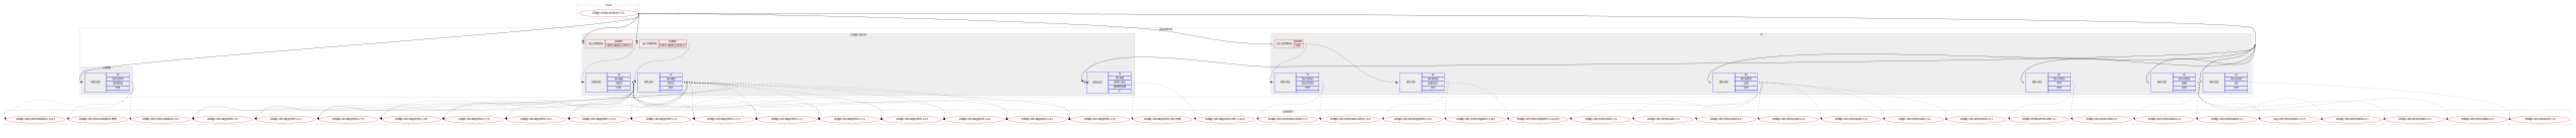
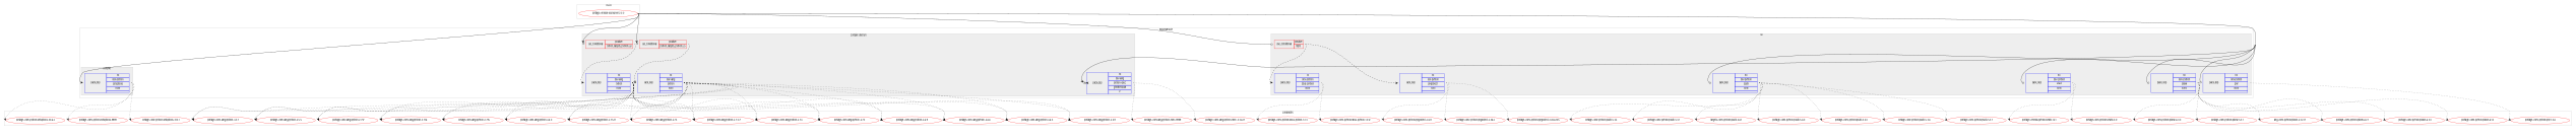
  digraph {
    compound=true
    concentrate=true
    fontname=Inter
    fontsize=10
    newrank=true
    rankdir=TB
    ranksep=1.5
    node [color=red fontname=Inter fontsize=10]
    edge [arrowhead=vee fontname=Inter headport=w style=dotted tailport=e weight=100]
    n1 [label="portage://media-sound/lyvi-2.0.0" width=4]
    n2 [color=blue label=<<TABLE BORDER="0" CELLBORDER="1" CELLSPACING="0" CELLPADDING="4" WIDTH="220"><TR><TD ROWSPAN="6" CELLPADDING="30">pack_dep</TD></TR><TR><TD WIDTH="110">no</TD></TR><TR><TD>dev-python</TD></TR><TR><TD>setuptools</TD></TR><TR><TD>none</TD></TR><TR><TD></TD></TR></TABLE>> shape=none]
    n3 [color=blue label=<<TABLE BORDER="0" CELLBORDER="1" CELLSPACING="0" CELLPADDING="4" WIDTH="220"><TR><TD ROWSPAN="6" CELLPADDING="30">pack_dep</TD></TR><TR><TD WIDTH="110">no</TD></TR><TR><TD>dev-lang</TD></TR><TR><TD>python</TD></TR><TR><TD>none</TD></TR><TR><TD></TD></TR></TABLE>> shape=none]
    n4 [label=<<TABLE BORDER="0" CELLBORDER="1" CELLSPACING="0" CELLPADDING="4"><TR><TD ROWSPAN="3" CELLPADDING="10">use_conditional</TD></TR><TR><TD>positive</TD></TR><TR><TD>python_targets_python3_5</TD></TR></TABLE>> shape=none]
    n5 [color=blue label=<<TABLE BORDER="0" CELLBORDER="1" CELLSPACING="0" CELLPADDING="4" WIDTH="220"><TR><TD ROWSPAN="6" CELLPADDING="30">pack_dep</TD></TR><TR><TD WIDTH="110">no</TD></TR><TR><TD>dev-lang</TD></TR><TR><TD>python</TD></TR><TR><TD>none</TD></TR><TR><TD></TD></TR></TABLE>> shape=none]
    n6 [label=<<TABLE BORDER="0" CELLBORDER="1" CELLSPACING="0" CELLPADDING="4"><TR><TD ROWSPAN="3" CELLPADDING="10">use_conditional</TD></TR><TR><TD>positive</TD></TR><TR><TD>python_targets_python3_6</TD></TR></TABLE>> shape=none]
    n7 [color=blue label=<<TABLE BORDER="0" CELLBORDER="1" CELLSPACING="0" CELLPADDING="4" WIDTH="220"><TR><TD ROWSPAN="6" CELLPADDING="30">pack_dep</TD></TR><TR><TD WIDTH="110">no</TD></TR><TR><TD>dev-lang</TD></TR><TR><TD>python-exec</TD></TR><TR><TD>greaterequal</TD></TR><TR><TD>2</TD></TR></TABLE>> shape=none]
    n8 [color=blue label=<<TABLE BORDER="0" CELLBORDER="1" CELLSPACING="0" CELLPADDING="4" WIDTH="220"><TR><TD ROWSPAN="6" CELLPADDING="30">pack_dep</TD></TR><TR><TD WIDTH="110">no</TD></TR><TR><TD>dev-python</TD></TR><TR><TD>dbus-python</TD></TR><TR><TD>none</TD></TR><TR><TD></TD></TR></TABLE>> shape=none]
    n9 [color=blue label=<<TABLE BORDER="0" CELLBORDER="1" CELLSPACING="0" CELLPADDING="4" WIDTH="220"><TR><TD ROWSPAN="6" CELLPADDING="30">pack_dep</TD></TR><TR><TD WIDTH="110">no</TD></TR><TR><TD>dev-python</TD></TR><TR><TD>pygobject</TD></TR><TR><TD>none</TD></TR><TR><TD></TD></TR></TABLE>> shape=none]
    n10 [label=<<TABLE BORDER="0" CELLBORDER="1" CELLSPACING="0" CELLPADDING="4"><TR><TD ROWSPAN="3" CELLPADDING="10">use_conditional</TD></TR><TR><TD>positive</TD></TR><TR><TD>mpris</TD></TR></TABLE>> shape=none]
    n11 [color=blue label=<<TABLE BORDER="0" CELLBORDER="1" CELLSPACING="0" CELLPADDING="4" WIDTH="220"><TR><TD ROWSPAN="6" CELLPADDING="30">pack_dep</TD></TR><TR><TD WIDTH="110">no</TD></TR><TR><TD>dev-python</TD></TR><TR><TD>pillow</TD></TR><TR><TD>none</TD></TR><TR><TD></TD></TR></TABLE>> shape=none]
    n12 [color=blue label=<<TABLE BORDER="0" CELLBORDER="1" CELLSPACING="0" CELLPADDING="4" WIDTH="220"><TR><TD ROWSPAN="6" CELLPADDING="30">pack_dep</TD></TR><TR><TD WIDTH="110">no</TD></TR><TR><TD>dev-python</TD></TR><TR><TD>plyr</TD></TR><TR><TD>none</TD></TR><TR><TD></TD></TR></TABLE>> shape=none]
    n13 [color=blue label=<<TABLE BORDER="0" CELLBORDER="1" CELLSPACING="0" CELLPADDING="4" WIDTH="220"><TR><TD ROWSPAN="6" CELLPADDING="30">pack_dep</TD></TR><TR><TD WIDTH="110">no</TD></TR><TR><TD>dev-python</TD></TR><TR><TD>psutil</TD></TR><TR><TD>none</TD></TR><TR><TD></TD></TR></TABLE>> shape=none]
    n14 [color=blue label=<<TABLE BORDER="0" CELLBORDER="1" CELLSPACING="0" CELLPADDING="4" WIDTH="220"><TR><TD ROWSPAN="6" CELLPADDING="30">pack_dep</TD></TR><TR><TD WIDTH="110">no</TD></TR><TR><TD>dev-python</TD></TR><TR><TD>urwid</TD></TR><TR><TD>none</TD></TR><TR><TD></TD></TR></TABLE>> shape=none]
    n15 [label="portage://dev-python/setuptools-40.6.3" width=4]
    n16 [label="portage://dev-python/setuptools-41.5.1" width=4]
    n17 [label="portage://dev-python/setuptools-9999" width=4]
    n18 [label="portage://dev-lang/python-2.7.15" width=4]
    n19 [label="portage://dev-lang/python-2.7.16" width=4]
    n20 [label="portage://dev-lang/python-2.7.17" width=4]
    n21 [label="portage://dev-lang/python-3.5.5" width=4]
    n22 [label="portage://dev-lang/python-3.5.7" width=4]
    n23 [label="portage://dev-lang/python-3.5.9" width=4]
    n24 [label="portage://dev-lang/python-3.6.5" width=4]
    n25 [label="portage://dev-lang/python-3.6.8" width=4]
    n26 [label="portage://dev-lang/python-3.6.9" width=4]
    n27 [label="portage://dev-lang/python-3.7.2" width=4]
    n28 [label="portage://dev-lang/python-3.7.3" width=4]
    n29 [label="portage://dev-lang/python-3.7.4-r1" width=4]
    n30 [label="portage://dev-lang/python-3.7.5" width=4]
    n31 [label="portage://dev-lang/python-3.7.5-r1" width=4]
    n32 [label="portage://dev-lang/python-3.8.0" width=4]
    n33 [label="portage://dev-lang/python-exec-2.4.6-r1" width=4]
    n34 [label="portage://dev-lang/python-exec-9999" width=4]
    n35 [label="lang://dev-python/pillow-3.4.2-r1" width=4]
    n36 [label="portage://dev-python/pillow-5.4.1" width=4]
    n37 [label="portage://dev-python/pillow-6.0.0" width=4]
    n38 [label="portage://dev-python/pillow-6.1.0" width=4]
    n39 [label="portage://dev-python/pillow-6.2.0" width=4]
    n40 [label="portage://dev-python/pillow-6.2.1" width=4]
    n41 [label="portage://dev-python/dbus-python-1.2.12" width=4]
    n42 [label="portage://dev-python/dbus-python-1.2.4" width=4]
    n43 [label="portage://dev-python/pygobject-2.28.6-r55" width=4]
    n44 [label="portage://dev-python/pygobject-3.28.3" width=4]
    n45 [label="portage://dev-python/pygobject-3.32.1" width=4]
    n46 [label="portage://dev-python/plyr-1.0.6" width=4]
    n47 [label="portage://dev-python/psutil-5.4.1" width=4]
    n48 [label="portage://dev-python/psutil-5.4.3" width=4]
    n49 [label="portage://dev-python/psutil-5.4.7" width=4]
    n50 [label="portage://dev-python/psutil-5.4.8" width=4]
    n51 [label="portage://dev-python/psutil-5.5.0" width=4]
    n52 [label="portage://dev-python/psutil-5.6.0" width=4]
-   n53 [label="portage://dev-python/psutil-5.6.1" width=4]
+   n53 [label="targets://dev-python/psutil-5.6.1" width=4]
    n54 [label="portage://media-python/urwid-1.3.1" width=4]
    n55 [label="portage://dev-python/urwid-2.0.1" width=4]
    subgraph cluster_1 {
      color=gray
      label=<<i>ebuild</i>>
      rank=same
      n1
    }
    subgraph cluster_2 {
      color=gray
      label=<<i>dependencies</i>>
      subgraph cluster_3 {
        color=gray
        fillcolor="#eeeeee"
        label=<<i>compile</i>>
        style=filled
        subgraph sub_4 {
          color=gray
          fillcolor="#eeeeee"
          label=<<i>compile</i>>
          style=filled
          n2
        }
      }
      subgraph cluster_5 {
        color=gray
        fillcolor="#eeeeee"
        label=<<i>compile and run</i>>
        style=filled
        subgraph sub_6 {
          color=gray
          fillcolor="#eeeeee"
          label=<<i>compile and run</i>>
          style=filled
          n4
          subgraph sub_7 {
            color=gray
            fillcolor="#eeeeee"
            label=<<i>compile and run</i>>
            style=filled
            n3
          }
        }
        subgraph sub_8 {
          color=gray
          fillcolor="#eeeeee"
          label=<<i>compile and run</i>>
          style=filled
          n6
          subgraph sub_9 {
            color=gray
            fillcolor="#eeeeee"
            label=<<i>compile and run</i>>
            style=filled
            n5
          }
        }
        subgraph sub_10 {
          color=gray
          fillcolor="#eeeeee"
          label=<<i>compile and run</i>>
          style=filled
          n7
        }
      }
      subgraph cluster_11 {
        color=gray
        fillcolor="#eeeeee"
        label=<<i>run</i>>
        style=filled
        subgraph sub_12 {
          color=gray
          fillcolor="#eeeeee"
          label=<<i>run</i>>
          style=filled
          n10
          subgraph sub_13 {
            color=gray
            fillcolor="#eeeeee"
            label=<<i>run</i>>
            style=filled
            n8
          }
          subgraph sub_14 {
            color=gray
            fillcolor="#eeeeee"
            label=<<i>run</i>>
            style=filled
            n9
          }
        }
        subgraph sub_15 {
          color=gray
          fillcolor="#eeeeee"
          label=<<i>run</i>>
          style=filled
          n11
        }
        subgraph sub_16 {
          color=gray
          fillcolor="#eeeeee"
          label=<<i>run</i>>
          style=filled
          n12
        }
        subgraph sub_17 {
          color=gray
          fillcolor="#eeeeee"
          label=<<i>run</i>>
          style=filled
          n13
        }
        subgraph sub_18 {
          color=gray
          fillcolor="#eeeeee"
          label=<<i>run</i>>
          style=filled
          n14
        }
      }
    }
    subgraph cluster_19 {
      color=gray
      label=<<i>candidates</i>>
      rank=same
      subgraph sub_20 {
        color=black
        label=<<i>candidates</i>>
        nodesep=1
        rank=same
        n15
        n16
        n17
      }
      subgraph sub_21 {
        color=black
        label=<<i>candidates</i>>
        nodesep=1
        rank=same
        n18
        n19
        n20
        n21
        n22
        n23
        n24
        n25
        n26
        n27
        n28
        n29
        n30
        n31
        n32
      }
      subgraph sub_22 {
        color=black
        label=<<i>candidates</i>>
        nodesep=1
        rank=same
        n18
        n19
        n20
        n21
        n22
        n23
        n24
        n25
        n26
        n27
        n28
        n29
        n30
        n31
        n32
      }
      subgraph sub_23 {
        color=black
        label=<<i>candidates</i>>
        nodesep=1
        rank=same
        n33
        n34
      }
      subgraph sub_24 {
        color=black
        label=<<i>candidates</i>>
        nodesep=1
        rank=same
        n35
        n36
        n37
        n38
        n39
        n40
      }
      subgraph sub_25 {
        color=black
        label=<<i>candidates</i>>
        nodesep=1
        rank=same
        n41
        n42
      }
      subgraph sub_26 {
        color=black
        label=<<i>candidates</i>>
        nodesep=1
        rank=same
        n43
        n44
        n45
      }
      subgraph sub_27 {
        color=black
        label=<<i>candidates</i>>
        nodesep=1
        rank=same
        n46
      }
      subgraph sub_28 {
        color=black
        label=<<i>candidates</i>>
        nodesep=1
        rank=same
        n47
        n48
        n49
        n50
        n51
        n52
        n53
      }
      subgraph sub_29 {
        color=black
        label=<<i>candidates</i>>
        nodesep=1
        rank=same
        n54
        n55
      }
    }
    n1 -> n2 [style=solid weight=20]
    n1 -> n4 [arrowhead=odotvee style=solid weight=20]
    n1 -> n6 [arrowhead=odotvee style=solid weight=20]
    n1 -> n7 [arrowhead=odotvee style=solid weight=20]
    n1 -> n10 [arrowhead=odot style=solid weight=20]
    n1 -> n11 [arrowhead=odot style=solid weight=20]
    n1 -> n12 [arrowhead=odot style=solid weight=20]
    n1 -> n13 [arrowhead=odot style=solid weight=20]
    n1 -> n14 [arrowhead=odot style=solid weight=20]
    n2 -> n15
    n2 -> n16
    n2 -> n17
    n3 -> n18
    n3 -> n19
    n3 -> n20
    n3 -> n21
    n3 -> n22
    n3 -> n23
    n3 -> n24
    n3 -> n25
    n3 -> n26
    n3 -> n27
    n3 -> n28
    n3 -> n29
    n3 -> n30
    n3 -> n31
    n3 -> n32
    n4 -> n3 [style=dashed weight=20]
    n5 -> n18
    n5 -> n19
    n5 -> n20
    n5 -> n21
    n5 -> n22
    n5 -> n23
    n5 -> n24
    n5 -> n25
    n5 -> n26
    n5 -> n27
    n5 -> n28
    n5 -> n29
    n5 -> n30
    n5 -> n31
    n5 -> n32
    n6 -> n5 [style=dashed weight=20]
    n7 -> n33
    n7 -> n34
    n8 -> n41
    n8 -> n42
    n9 -> n43
    n9 -> n44
    n9 -> n45
    n10 -> n8 [style=dashed weight=20]
    n10 -> n9 [style=dashed weight=20]
    n11 -> n35
    n11 -> n36
    n11 -> n37
    n11 -> n38
    n11 -> n39
    n11 -> n40
    n12 -> n46
    n13 -> n47
    n13 -> n48
    n13 -> n49
    n13 -> n50
    n13 -> n51
    n13 -> n52
    n13 -> n53
    n14 -> n54
    n14 -> n55
  }
